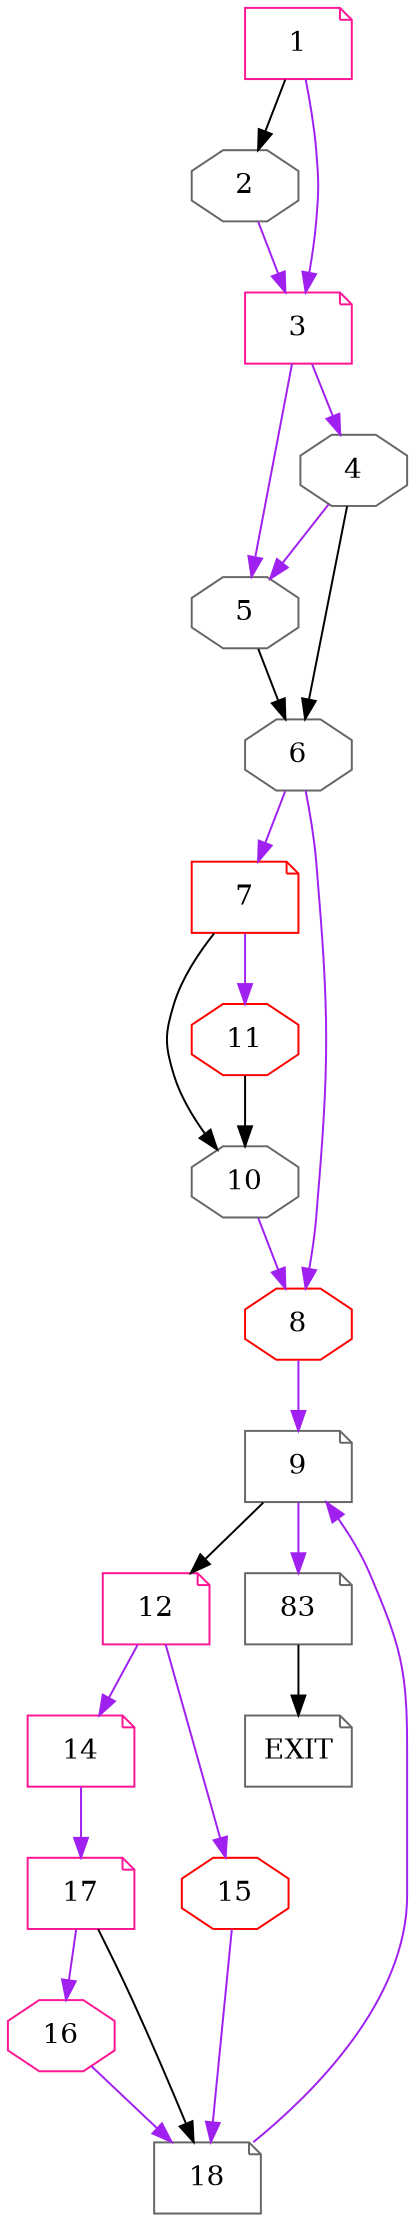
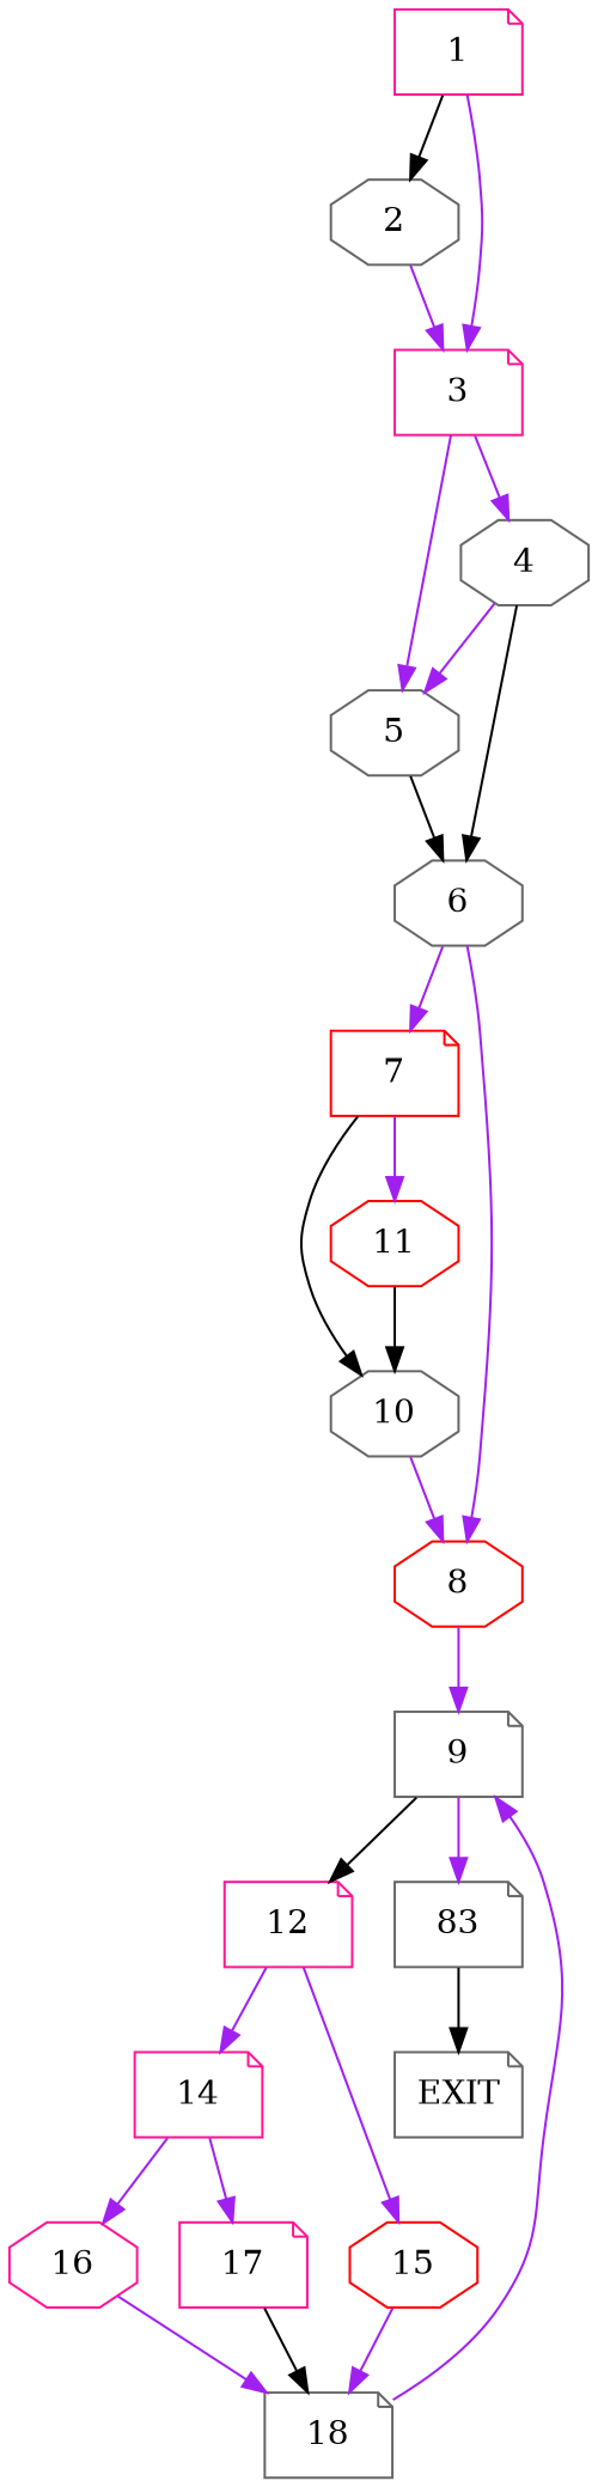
  digraph {
    node [color=gray40 shape=note]
    edge [color=purple]
    1 [color=deeppink]
    2 [shape=octagon]
    3 [color=deeppink]
    n4 [label=EXIT]
    4 [shape=octagon]
    5 [shape=octagon]
    6 [shape=octagon]
    7 [color=red]
    8 [color=red shape=octagon]
    10 [shape=octagon]
    11 [color=red shape=octagon]
    9
    12 [color=deeppink]
    n14 [label=83]
    14 [color=deeppink]
    15 [color=red shape=octagon]
    16 [color=deeppink shape=octagon]
    17 [color=deeppink]
    18
    1 -> 2 [color=black]
    1 -> 3
    2 -> 3
    3 -> 4
    3 -> 5
    4 -> 5
    4 -> 6 [color=black]
    5 -> 6 [color=black]
    6 -> 7
    6 -> 8
    7 -> 10 [color=black]
    7 -> 11
    8 -> 9
    10 -> 8
    11 -> 10 [color=black]
    9 -> 12 [color=black]
    9 -> n14
    12 -> 14
    12 -> 15
    n14 -> n4 [color=black]
-   17 -> 16
+   14 -> 16
    14 -> 17
    15 -> 18
    16 -> 18
    17 -> 18 [color=black]
    18 -> 9
  }
